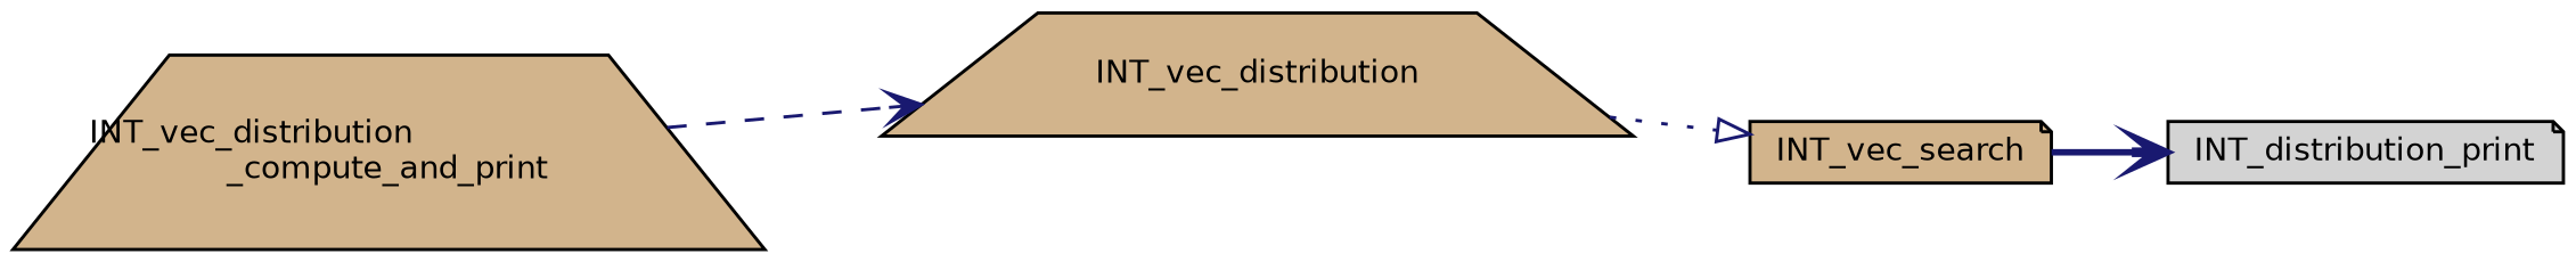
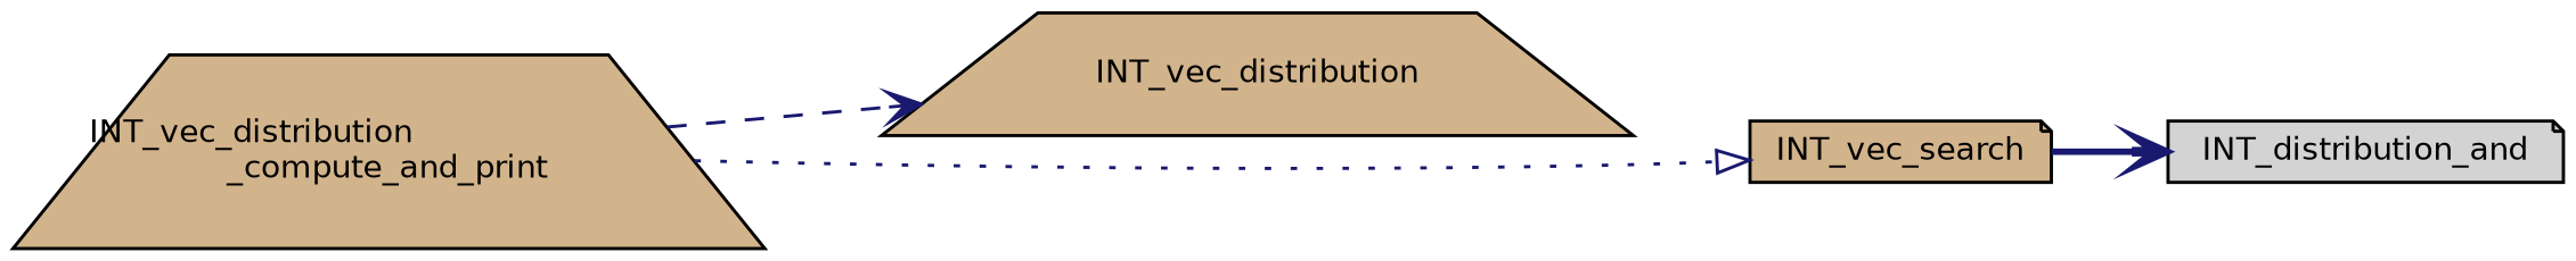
  digraph {
    rankdir=LR
    node [color=black fillcolor=tan fontname=Helvetica fontsize=10 shape=trapezium style=filled]
    edge [arrowhead=vee color=midnightblue fontname=Helvetica fontsize=10 labelfontname=Helvetica labelfontsize=10]
    n1 [fontcolor=black height=0.2 label="INT_vec_distribution\l_compute_and_print" width=0.4]
    n2 [height=0.2 label=INT_vec_distribution width=0.4]
    n3 [height=0.2 label=INT_vec_search shape=note width=0.4]
-   n4 [fillcolor=lightgrey height=0.2 label=INT_distribution_print shape=note width=0.4]
+   n4 [fillcolor=lightgrey height=0.2 label=INT_distribution_and shape=note width=0.4]
    n1 -> n2 [style=dashed]
-   n2 -> n3 [arrowhead=onormal style=dotted]
+   n1 -> n3 [arrowhead=onormal style=dotted]
    n3 -> n4 [style=bold]
  }
